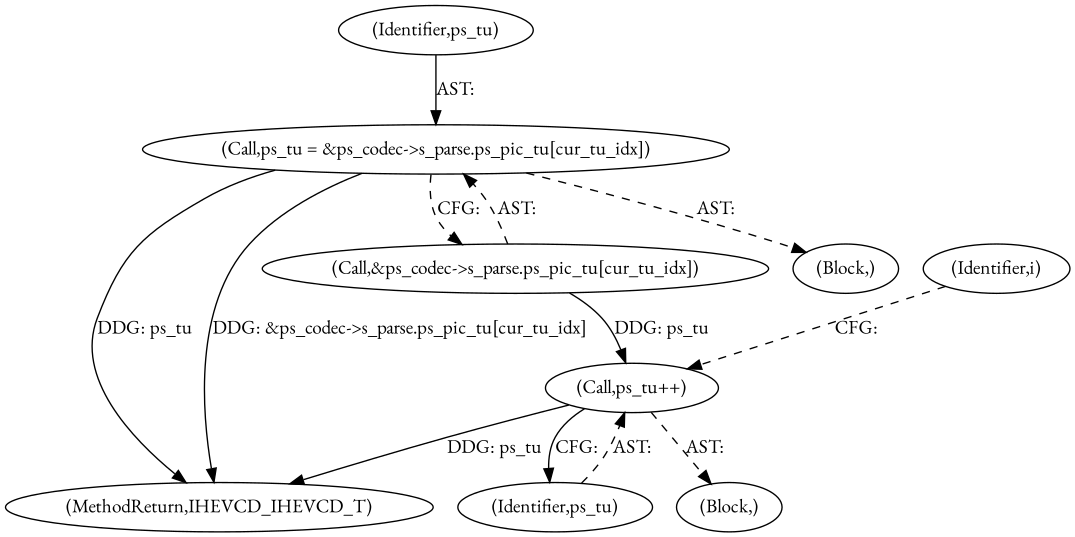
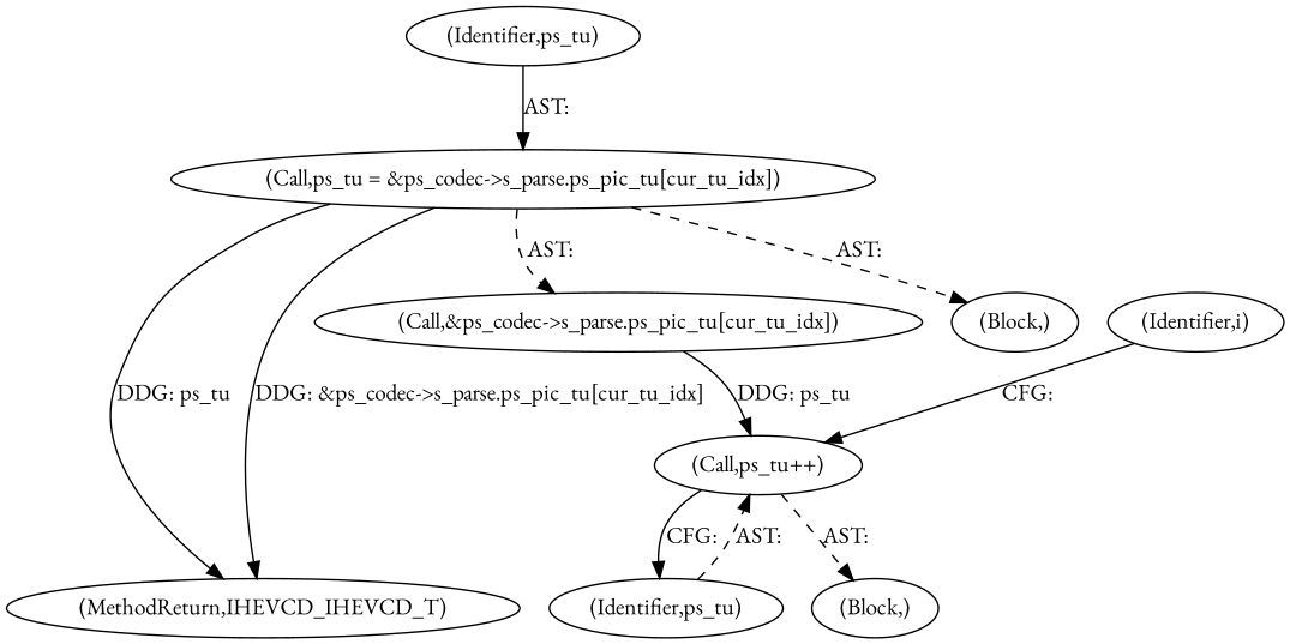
  digraph {
    fontname="EB Garamond"
    node [fontname="EB Garamond"]
    edge [fontname="EB Garamond" style=solid]
    n1 [label="(Call,ps_tu++)"]
    n2 [label="(MethodReturn,IHEVCD_IHEVCD_T)"]
    n3 [label="(Identifier,ps_tu)"]
    n4 [label="(Block,)"]
    n5 [label="(Call,ps_tu = &ps_codec->s_parse.ps_pic_tu[cur_tu_idx])"]
    n6 [label="(Call,&ps_codec->s_parse.ps_pic_tu[cur_tu_idx])"]
    n7 [label="(Block,)"]
    n8 [label="(Identifier,ps_tu)"]
    n9 [label="(Identifier,i)"]
-   n1 -> n2 [label="DDG: ps_tu"]
    n1 -> n3 [label="CFG: "]
    n1 -> n4 [label="AST: " style=dashed]
    n3 -> n1 [label="AST: " style=dashed]
    n5 -> n2 [label="DDG: ps_tu"]
    n5 -> n2 [label="DDG: &ps_codec->s_parse.ps_pic_tu[cur_tu_idx]"]
-   n5 -> n6 [label="CFG: " style=dashed]
+   n5 -> n6 [label="AST: " style=dashed]
    n5 -> n7 [label="AST: " style=dashed]
    n6 -> n1 [label="DDG: ps_tu"]
-   n6 -> n5 [label="AST: " style=dashed]
    n8 -> n5 [label="AST: "]
-   n9 -> n1 [label="CFG: " style=dashed]
+   n9 -> n1 [label="CFG: "]
  }
